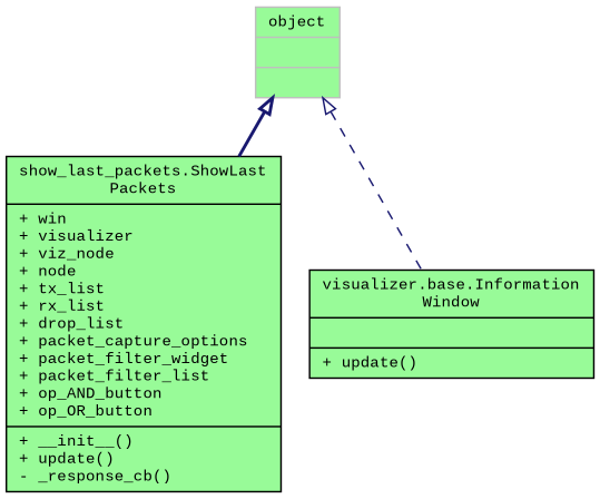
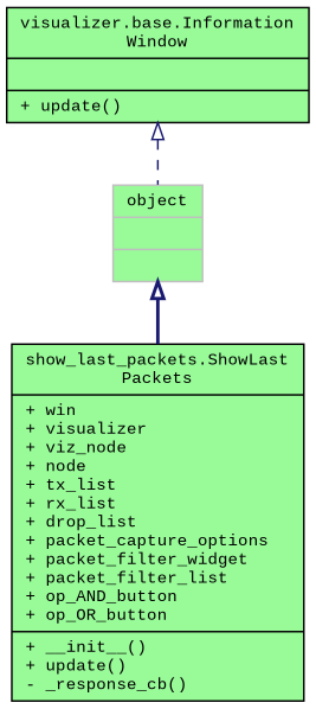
  digraph {
    fontname="Liberation Mono"
    node [color=black fillcolor=palegreen fontname="Liberation Mono" fontsize=10 shape=record style=filled]
    edge [arrowtail=onormal color=midnightblue dir=back fontname="Liberation Mono" fontsize=10 labelfontname=Helvetica labelfontsize=10]
    n1 [fontcolor=black height=0.2 label="{show_last_packets.ShowLast\lPackets\n|+ win\l+ visualizer\l+ viz_node\l+ node\l+ tx_list\l+ rx_list\l+ drop_list\l+ packet_capture_options\l+ packet_filter_widget\l+ packet_filter_list\l+ op_AND_button\l+ op_OR_button\l|+ __init__()\l+ update()\l- _response_cb()\l}" width=0.4]
    n2 [height=0.2 label="{visualizer.base.Information\lWindow\n||+ update()\l}" width=0.4]
    n3 [color=grey75 height=0.2 label="{object\n||}" width=0.4]
    n3 -> n1 [style=bold]
-   n3 -> n2 [style=dashed]
+   n2 -> n3 [style=dashed]
  }
